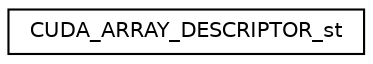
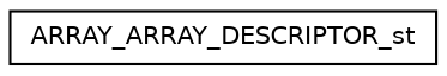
  digraph {
    rankdir=LR
-   n1 [color=black fillcolor=white fontname=Helvetica fontsize=10 height=0.2 label=CUDA_ARRAY_DESCRIPTOR_st shape=record style=filled width=0.4]
+   n1 [color=black fillcolor=white fontname=Helvetica fontsize=10 height=0.2 label=ARRAY_ARRAY_DESCRIPTOR_st shape=record style=filled width=0.4]
  }
